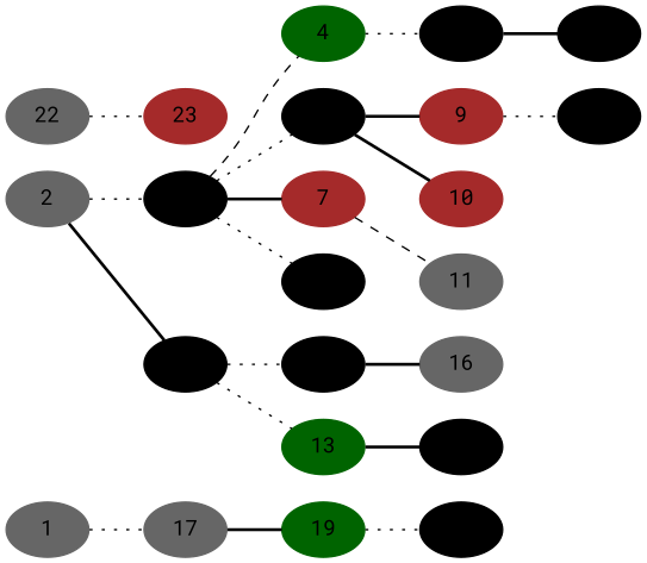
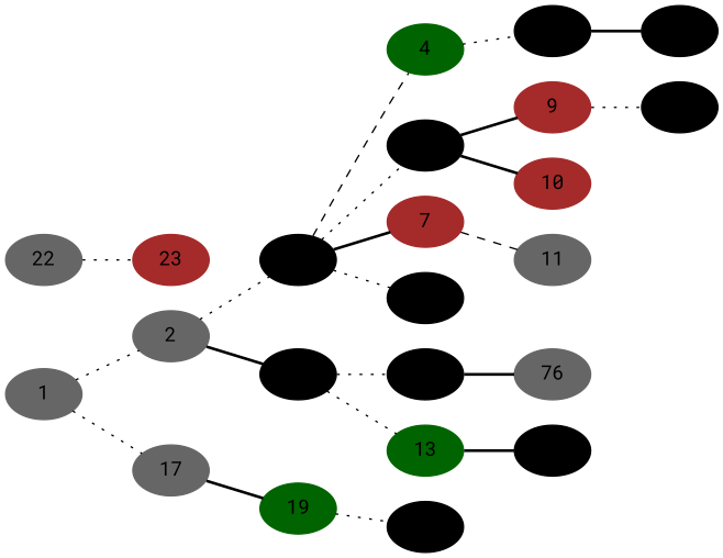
  graph {
    fontname="Roboto Mono"
    rankdir=LR
    node [color=black fontname="Roboto Mono" style=filled]
    edge [fontname="Roboto Mono" style=dotted weight=1.0]
    1 [color=gray40]
    2 [color=gray40]
    17 [color=gray40]
    3
    5
    19 [color=darkgreen]
    22 [color=gray40]
    23 [color=brown]
    4 [color=darkgreen]
    6
    7 [color=brown]
    8
    12
    13 [color=darkgreen]
    14
    9 [color=brown]
    10 [color=brown]
    11 [color=gray40]
    18
-   16 [color=gray40]
+   16 [color=gray40 label=76]
    21
    15
    24
+   1 -- 2
    1 -- 17
    2 -- 3 [weight=2.0]
    2 -- 5 [style=bold]
    17 -- 19 [style=bold]
    3 -- 4 [style=dashed]
    3 -- 6
    3 -- 7 [style=bold]
    3 -- 8
    5 -- 12
    5 -- 13
    19 -- 24
    22 -- 23
    4 -- 14
    6 -- 9 [style=bold]
    6 -- 10 [style=bold]
    7 -- 11 [style=dashed]
    12 -- 16 [style=bold]
    13 -- 21 [style=bold]
    14 -- 18 [style=bold]
    9 -- 15
  }
